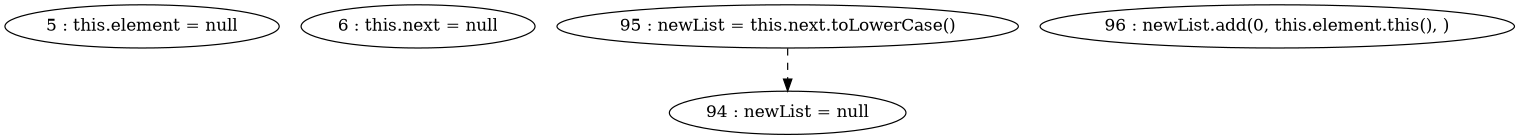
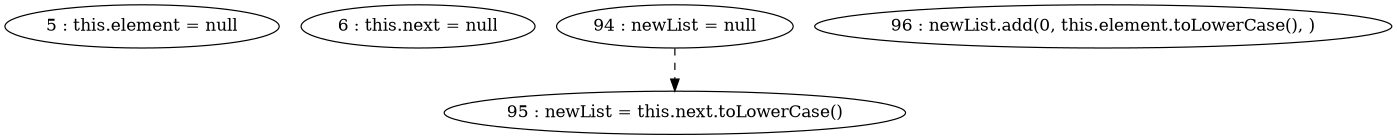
  digraph {
    "5 : this.element = null"
    "6 : this.next = null"
    "94 : newList = null"
    "95 : newList = this.next.toLowerCase()"
-   "96 : newList.add(0, this.element.toLowerCase(), )" [label="96 : newList.add(0, this.element.this(), )"]
-   "95 : newList = this.next.toLowerCase()" -> "94 : newList = null" [style=dashed]
+   "96 : newList.add(0, this.element.toLowerCase(), )"
+   "94 : newList = null" -> "95 : newList = this.next.toLowerCase()" [style=dashed]
  }
